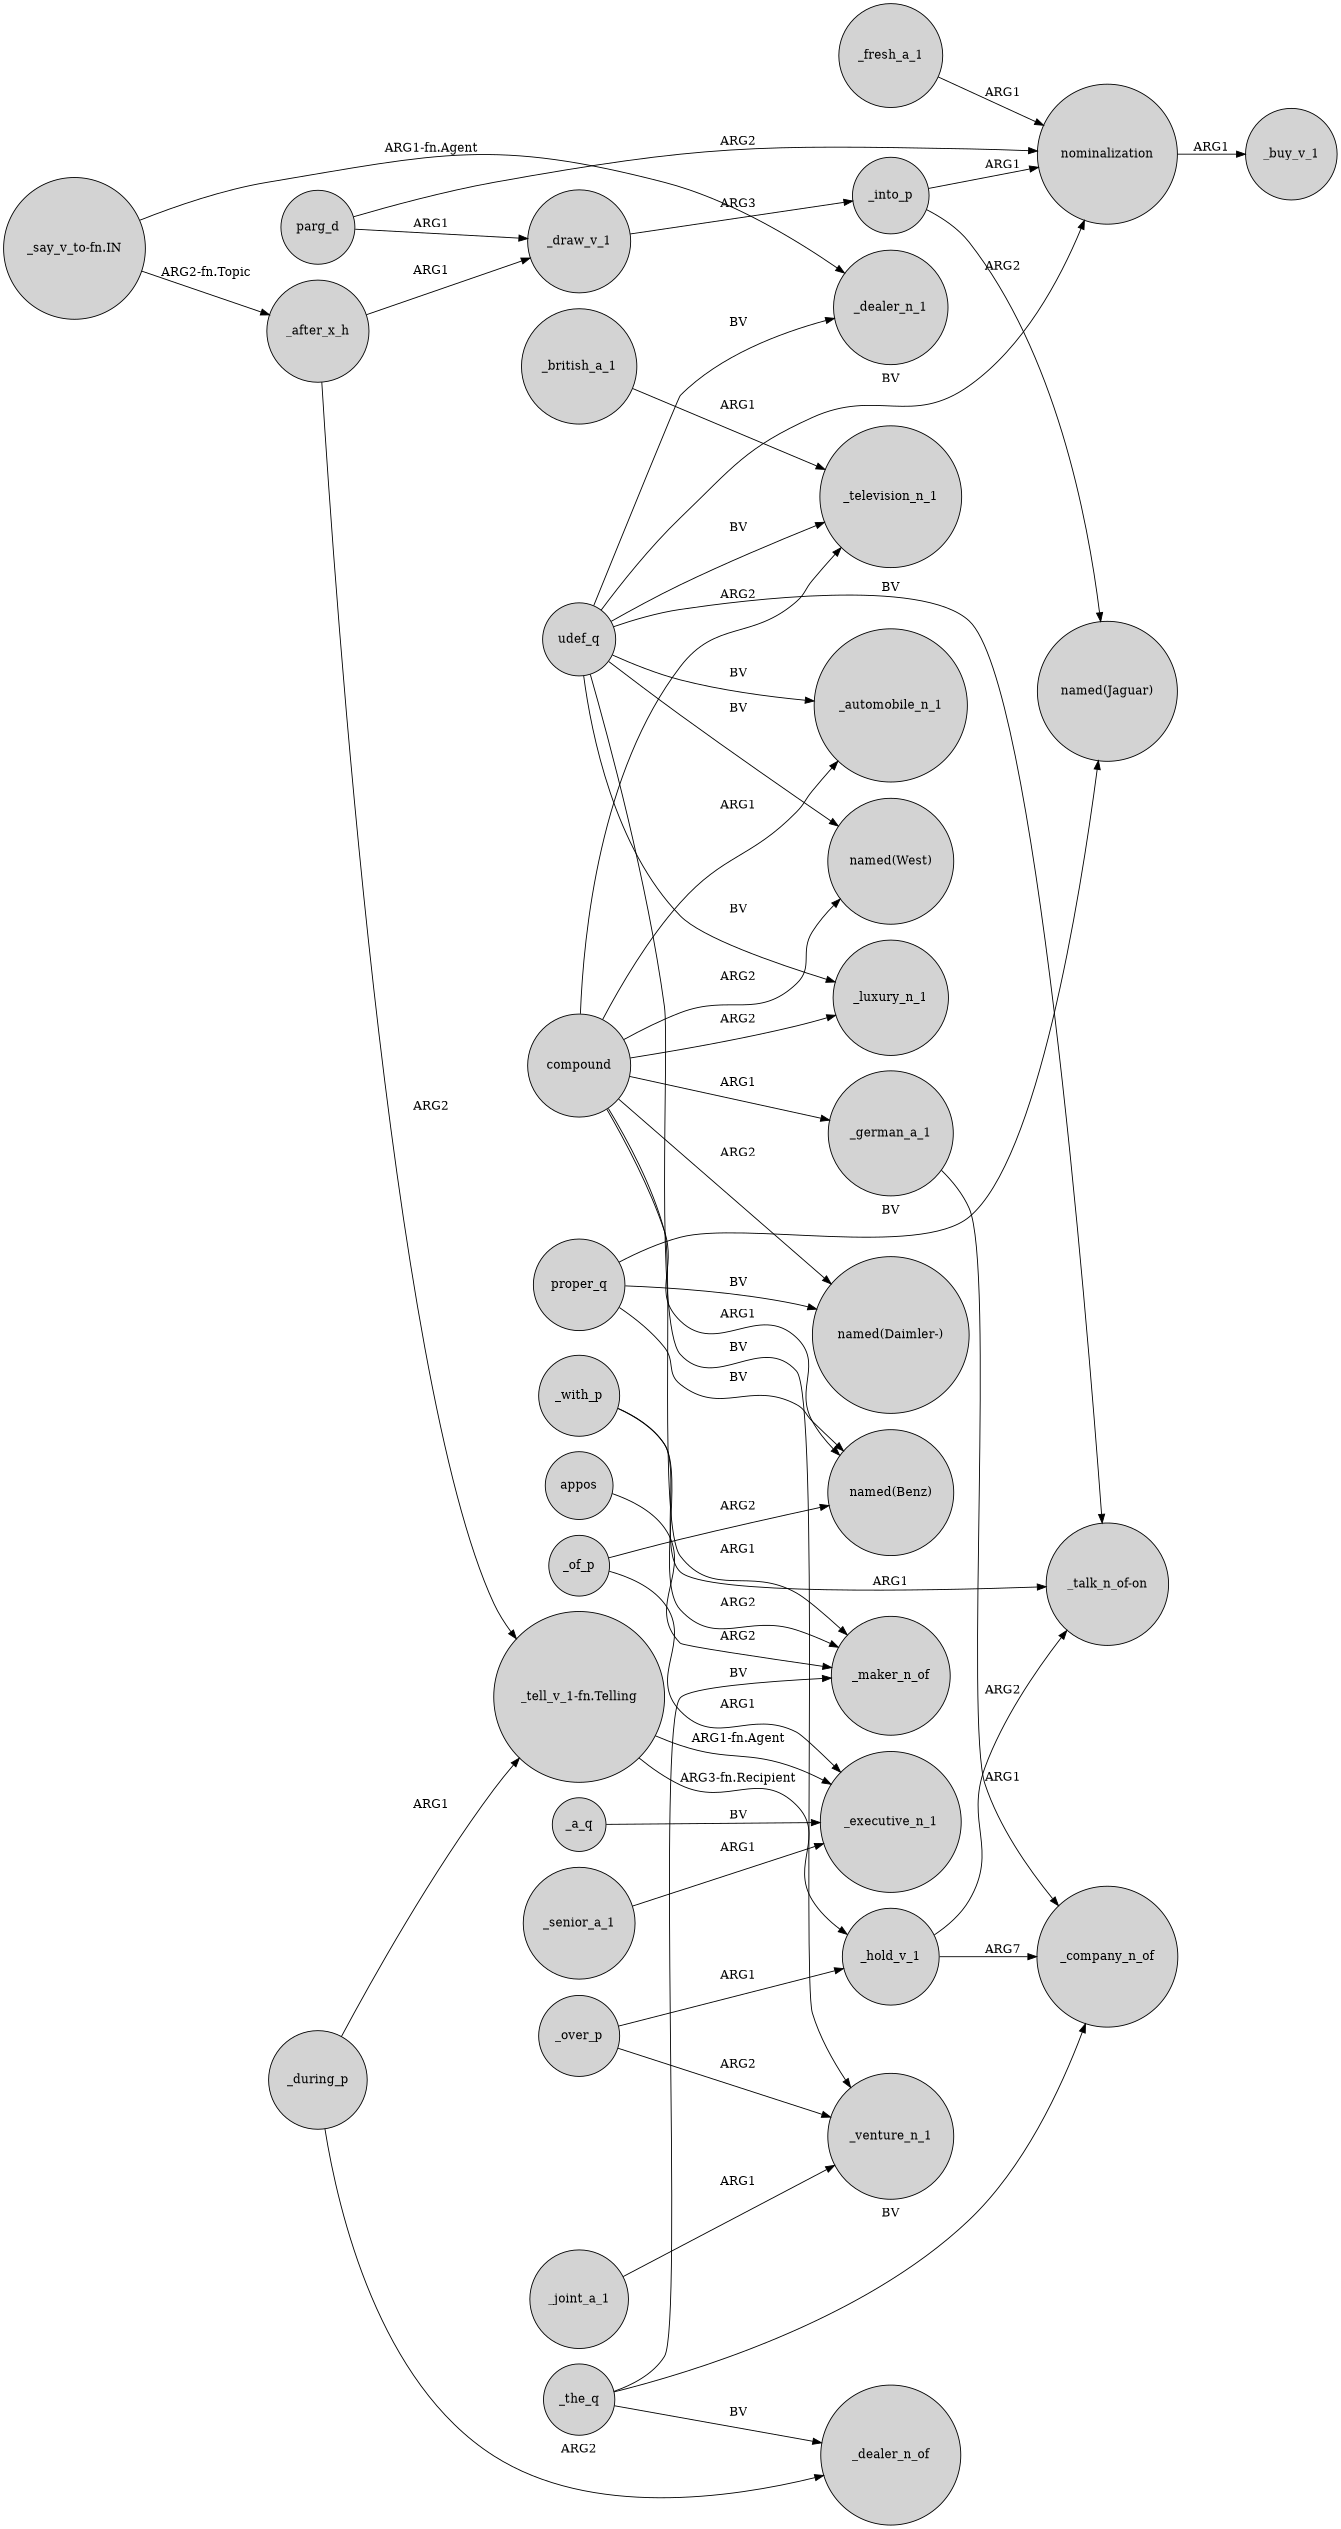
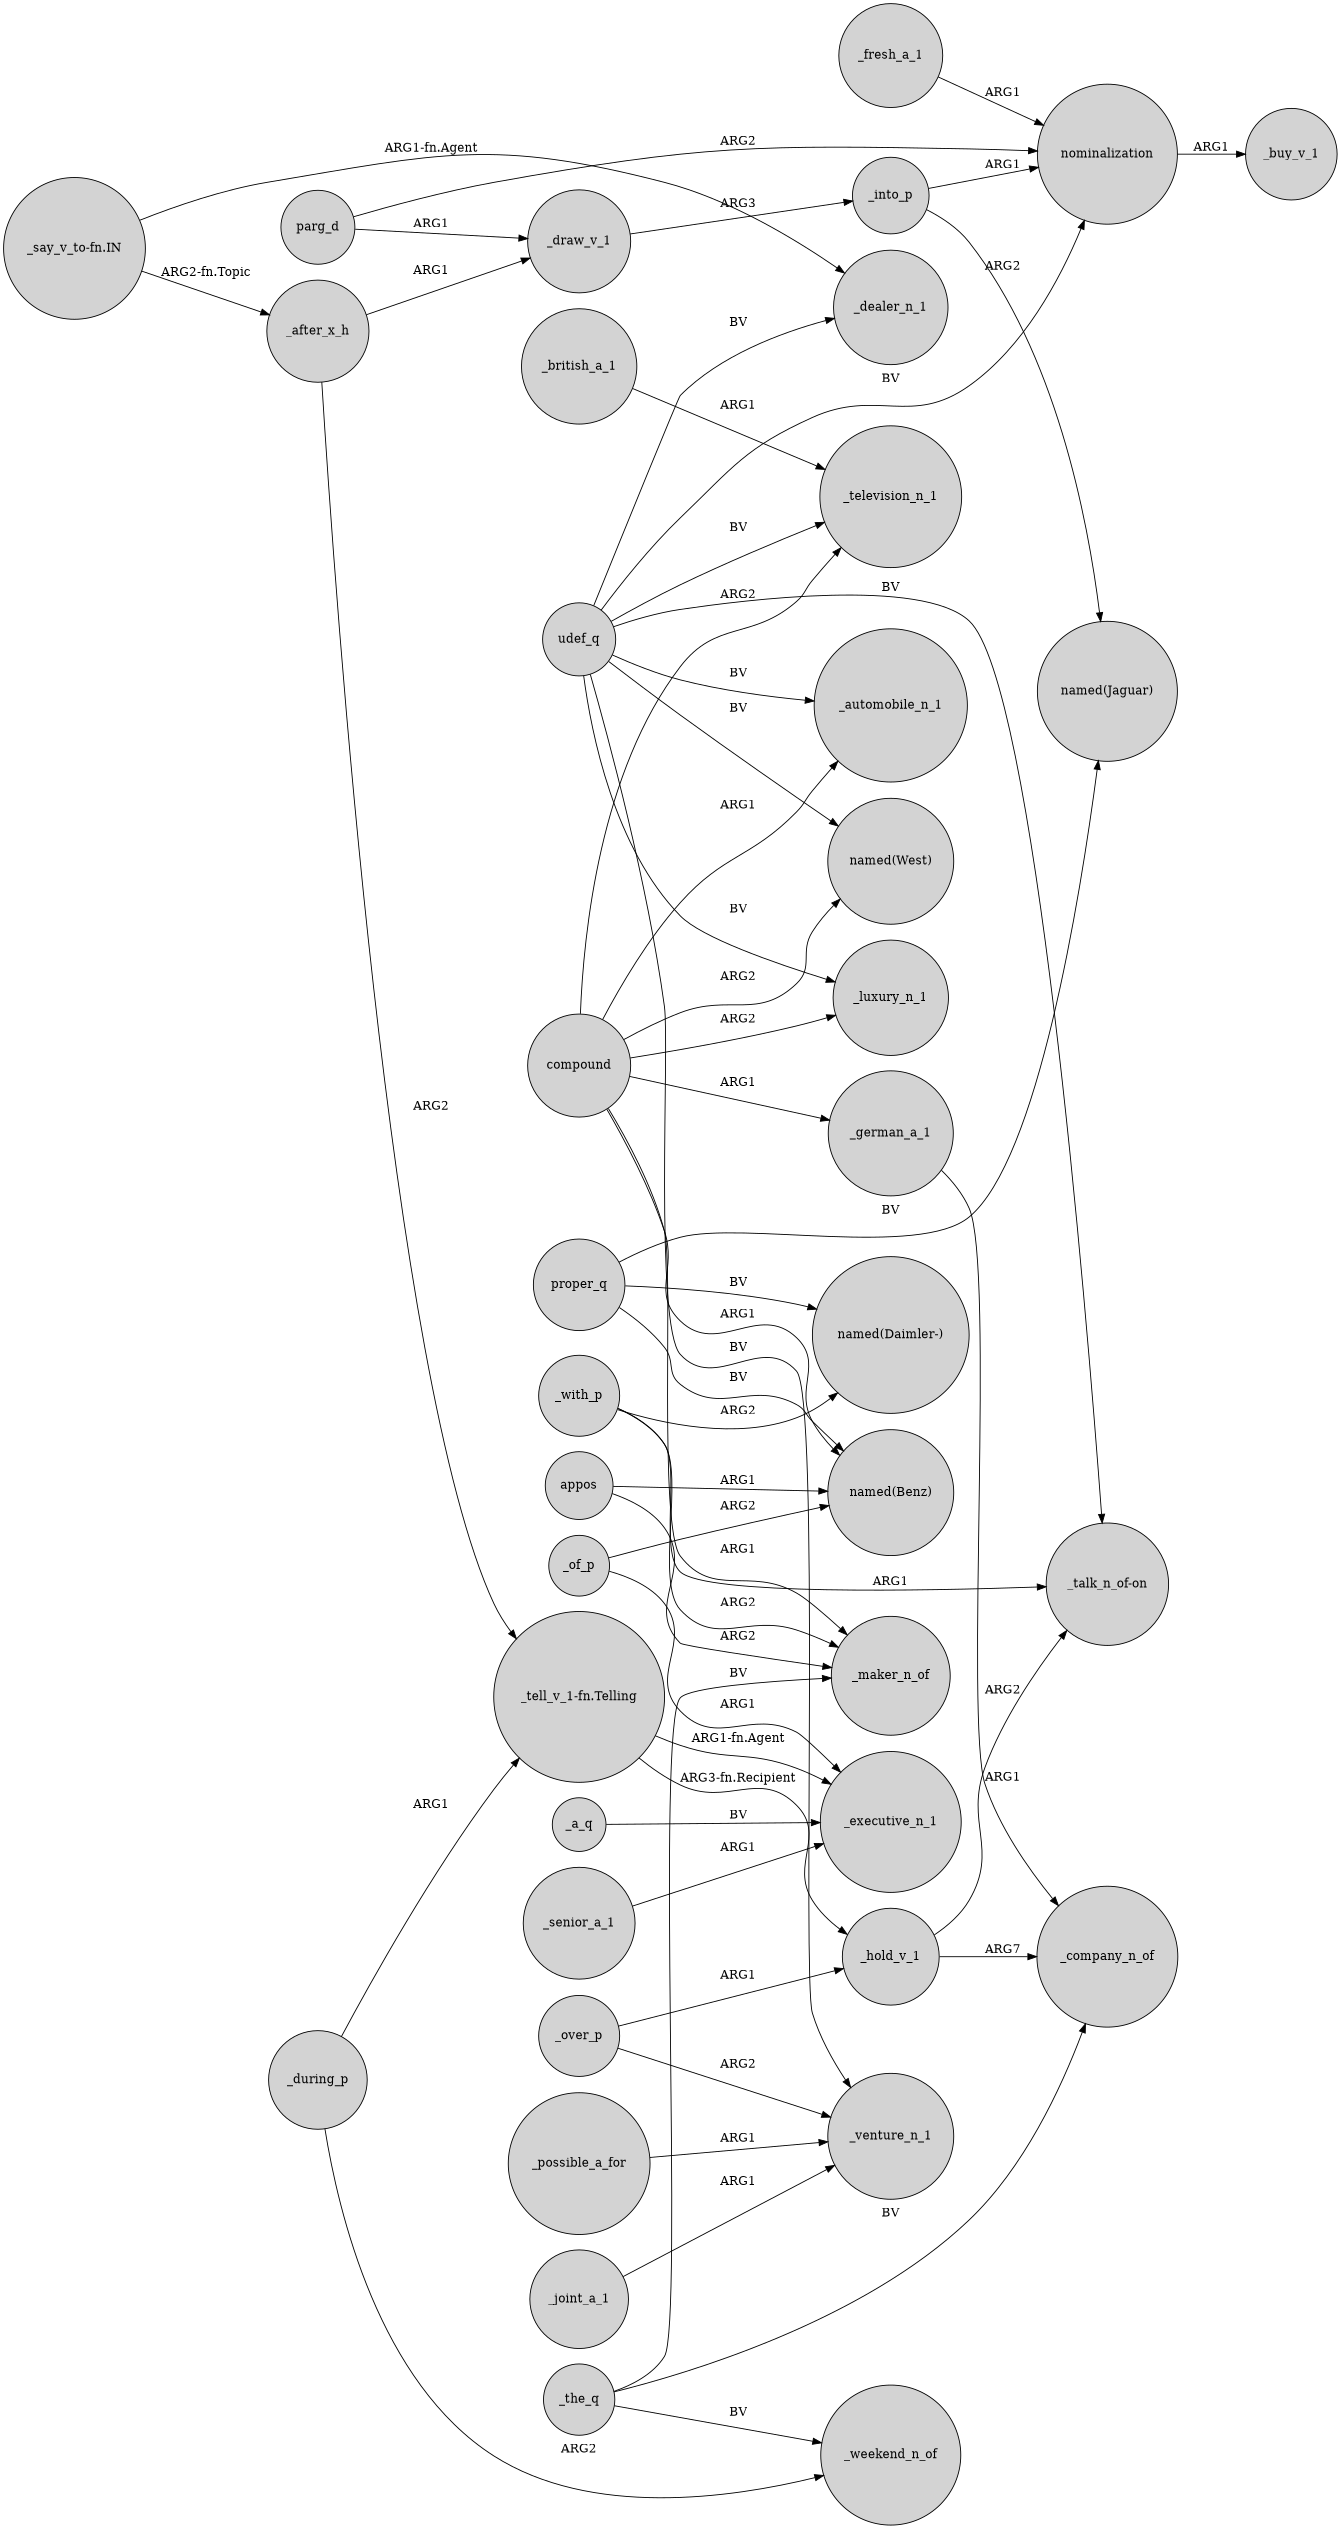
  digraph {
    rankdir=LR
    node [shape=circle style=filled]
    _after_x_h
    _draw_v_1
    "_tell_v_1-fn.Telling"
    _into_p
    _executive_n_1
    _hold_v_1
    nominalization
    _buy_v_1
    "named(Jaguar)"
    udef_q
    _luxury_n_1
    _venture_n_1
    "named(West)"
    _television_n_1
    _dealer_n_1
    _automobile_n_1
    "_talk_n_of-on"
    _joint_a_1
+   _possible_a_for
    _of_p
    "named(Benz)"
    compound
    _maker_n_of
    "named(Daimler-)"
    _german_a_1
    _company_n_of
    _fresh_a_1
    proper_q
    "_say_v_to-fn.IN"
    _over_p
    _during_p
-   _weekend_n_of [label=_dealer_n_of]
+   _weekend_n_of
    _the_q
    _with_p
    appos
    parg_d
    _senior_a_1
    _british_a_1
    _a_q
    _after_x_h -> _draw_v_1 [label=ARG1]
    _after_x_h -> "_tell_v_1-fn.Telling" [label=ARG2]
    _draw_v_1 -> _into_p [label=ARG3]
    "_tell_v_1-fn.Telling" -> _executive_n_1 [label="ARG1-fn.Agent"]
    "_tell_v_1-fn.Telling" -> _hold_v_1 [label="ARG3-fn.Recipient"]
    _into_p -> nominalization [label=ARG1]
    _into_p -> "named(Jaguar)" [label=ARG2]
    _hold_v_1 -> "_talk_n_of-on" [label=ARG2]
    _hold_v_1 -> _company_n_of [label=ARG7]
    nominalization -> _buy_v_1 [label=ARG1]
    udef_q -> nominalization [label=BV]
    udef_q -> _luxury_n_1 [label=BV]
    udef_q -> _venture_n_1 [label=BV]
    udef_q -> "named(West)" [label=BV]
    udef_q -> _television_n_1 [label=BV]
    udef_q -> _dealer_n_1 [label=BV]
    udef_q -> _automobile_n_1 [label=BV]
    udef_q -> "_talk_n_of-on" [label=BV]
    _joint_a_1 -> _venture_n_1 [label=ARG1]
+   _possible_a_for -> _venture_n_1 [label=ARG1]
    _of_p -> _executive_n_1 [label=ARG1]
    _of_p -> "named(Benz)" [label=ARG2]
    compound -> _luxury_n_1 [label=ARG2]
    compound -> "named(West)" [label=ARG2]
    compound -> _television_n_1 [label=ARG2]
    compound -> _automobile_n_1 [label=ARG1]
    compound -> "named(Benz)" [label=ARG1]
    compound -> _maker_n_of [label=ARG1]
-   compound -> "named(Daimler-)" [label=ARG2]
+   _with_p -> "named(Daimler-)" [label=ARG2]
    compound -> _german_a_1 [label=ARG1]
    _german_a_1 -> _company_n_of [label=ARG1]
    _fresh_a_1 -> nominalization [label=ARG1]
    proper_q -> "named(Jaguar)" [label=BV]
    proper_q -> "named(Benz)" [label=BV]
    proper_q -> "named(Daimler-)" [label=BV]
    "_say_v_to-fn.IN" -> _after_x_h [label="ARG2-fn.Topic"]
    "_say_v_to-fn.IN" -> _dealer_n_1 [label="ARG1-fn.Agent"]
    _over_p -> _hold_v_1 [label=ARG1]
    _over_p -> _venture_n_1 [label=ARG2]
    _during_p -> "_tell_v_1-fn.Telling" [label=ARG1]
    _during_p -> _weekend_n_of [label=ARG2]
    _the_q -> _maker_n_of [label=BV]
    _the_q -> _company_n_of [label=BV]
    _the_q -> _weekend_n_of [label=BV]
    _with_p -> "_talk_n_of-on" [label=ARG1]
    _with_p -> _maker_n_of [label=ARG2]
+   appos -> "named(Benz)" [label=ARG1]
    appos -> _maker_n_of [label=ARG2]
    parg_d -> _draw_v_1 [label=ARG1]
    parg_d -> nominalization [label=ARG2]
    _senior_a_1 -> _executive_n_1 [label=ARG1]
    _british_a_1 -> _television_n_1 [label=ARG1]
    _a_q -> _executive_n_1 [label=BV]
  }
